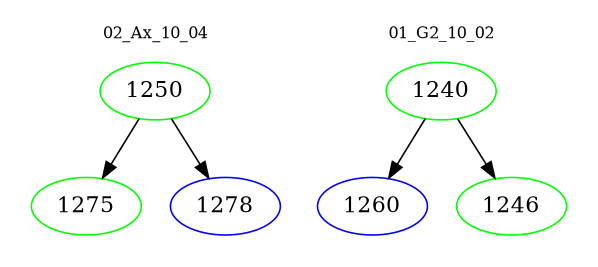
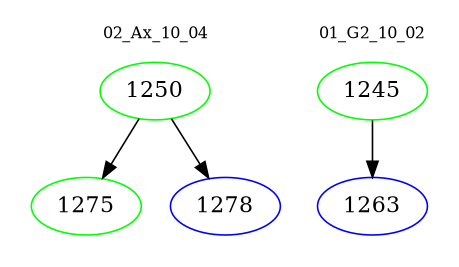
  digraph {
    node [color=green]
    edge [color=black]
    n1 [label=1250]
    n2 [label=1275]
    n3 [color=blue label=1278]
-   n4 [label=1240]
-   n5 [color=blue label=1260]
-   n6 [label=1246]
+   n4 [label=1245]
+   n5 [color=blue label=1263]
    subgraph cluster_1 {
      color=white
      fontsize=10
      label="02_Ax_10_04"
      n1
      n2
      n3
    }
    subgraph cluster_2 {
      color=white
      fontsize=10
      label="01_G2_10_02"
      n4
      n5
-     n6
    }
    n1 -> n2
    n1 -> n3
    n4 -> n5
-   n4 -> n6
  }
